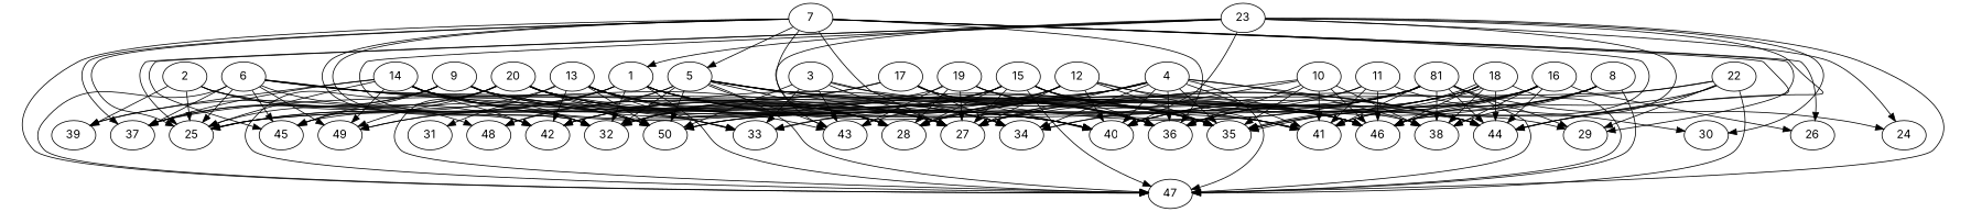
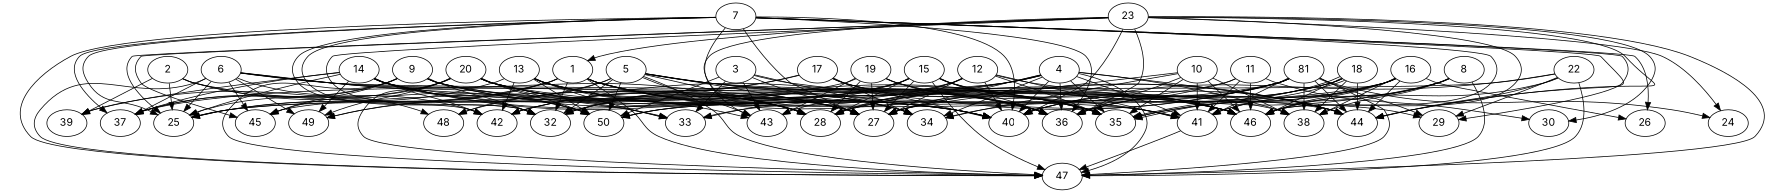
  digraph {
    fontname=Inter
    node [alpha=0.09 fontname=Inter]
    edge [fontname=Inter]
    1 [alpha=0.10 expect_size=17929216]
    25 [alpha=0.15 expect_size=40203264]
    28 [alpha=0.10 expect_size=5482496]
    32 [alpha=0.08 expect_size=50401280]
    36 [alpha=0.06 expect_size=29937664]
    39 [alpha=0.18 expect_size=43568128]
    40 [alpha=0.11 expect_size=47392768]
    44 [expect_size=23678976]
    46 [alpha=0.19 expect_size=6026240]
    47 [alpha=0.05 expect_size=20308992]
    49 [alpha=0.15 expect_size=47442944]
    2 [alpha=0.16 expect_size=20717568]
    42 [alpha=0.15 expect_size=33105920]
    50 [alpha=0.08 expect_size=42604544]
    3 [expect_size=39697408]
    27 [alpha=0.19 expect_size=31449088]
    33 [alpha=0.08 expect_size=33227776]
    34 [alpha=0.16 expect_size=20137984]
    43 [expect_size=51487744]
    4 [alpha=0.05 expect_size=34977792]
    35 [alpha=0.16 expect_size=40867840]
    37 [alpha=0.15 expect_size=22155264]
    38 [alpha=0.17 expect_size=18833408]
    41 [alpha=0.11 expect_size=18308096]
    5 [alpha=0.17 expect_size=34135040]
    48 [alpha=0.10 expect_size=7716864]
    6 [alpha=0.10 expect_size=40049664]
    45 [alpha=0.05 expect_size=14372864]
    7 [alpha=0.15 expect_size=6553600]
    26 [alpha=0.17 expect_size=50470912]
    29 [alpha=0.02 expect_size=49326080]
    8 [alpha=0.05 expect_size=28840960]
    9 [alpha=0.13 expect_size=50644992]
    10 [alpha=0.14 expect_size=40431616]
    11 [alpha=0.18 expect_size=34846720]
    30 [alpha=0.08 expect_size=25346048]
    12 [alpha=0.07 expect_size=12130304]
    13 [alpha=0.16 expect_size=49839104]
-   31 [alpha=0.06 expect_size=37203968]
    14 [expect_size=22750208]
    15 [alpha=0.04 expect_size=34883584]
    16 [alpha=0.12 expect_size=26913792]
    17 [expect_size=50108416]
    18 [alpha=0.19 expect_size=37251072]
    19 [alpha=0.10 expect_size=49914880]
    20 [alpha=0.05 expect_size=34238464]
    n47 [alpha=0.06 expect_size=20018176 label=81]
    24 [expect_size=20031488]
    22 [alpha=0.13 expect_size=14666752]
    23 [alpha=0.14 expect_size=30109696]
    1 -> 25
    1 -> 28
    1 -> 32
    1 -> 36
    1 -> 39
    1 -> 40
    1 -> 44
    1 -> 46
    1 -> 47
    1 -> 49
    2 -> 25
    2 -> 39
    2 -> 46
    2 -> 42
    2 -> 50
    3 -> 44
    3 -> 50
    3 -> 27
    3 -> 33
    3 -> 34
    3 -> 43
    4 -> 28
    4 -> 32
    4 -> 36
    4 -> 40
    4 -> 44
    4 -> 47
    4 -> 50
    4 -> 27
    4 -> 34
    4 -> 35
    4 -> 37
    4 -> 38
    4 -> 41
    5 -> 28
    5 -> 32
    5 -> 36
    5 -> 40
    5 -> 46
    5 -> 47
    5 -> 49
    5 -> 50
    5 -> 27
    5 -> 43
    5 -> 41
    5 -> 48
    6 -> 25
    6 -> 28
    6 -> 44
    6 -> 47
    6 -> 49
    6 -> 50
    6 -> 27
    6 -> 33
    6 -> 37
    6 -> 48
    6 -> 45
    7 -> 25
    7 -> 28
    7 -> 32
    7 -> 36
-   7 -> 5
+   7 -> 40
    7 -> 44
    7 -> 46
    7 -> 47
    7 -> 42
    7 -> 27
    7 -> 37
    7 -> 26
    7 -> 29
    8 -> 28
    8 -> 46
    8 -> 47
    8 -> 35
    8 -> 38
    8 -> 41
    9 -> 25
    9 -> 32
    9 -> 46
    9 -> 47
    9 -> 27
    9 -> 35
    9 -> 37
    9 -> 41
    9 -> 45
    10 -> 36
    10 -> 46
    10 -> 27
    10 -> 34
    10 -> 35
    10 -> 38
    10 -> 41
    11 -> 25
    11 -> 46
    11 -> 34
    11 -> 41
    11 -> 30
    12 -> 28
    12 -> 40
    12 -> 44
    12 -> 42
    12 -> 27
    12 -> 43
    12 -> 35
    12 -> 41
    13 -> 25
    13 -> 28
    13 -> 40
    13 -> 42
    13 -> 50
    13 -> 33
    13 -> 34
    13 -> 43
    13 -> 35
-   13 -> 31
    14 -> 25
    14 -> 28
    14 -> 32
    14 -> 39
    14 -> 40
    14 -> 49
    14 -> 42
    14 -> 50
    14 -> 35
    14 -> 37
    14 -> 38
    15 -> 28
    15 -> 32
    15 -> 36
    15 -> 46
    15 -> 47
    15 -> 42
    15 -> 27
    15 -> 33
    15 -> 35
    15 -> 41
    16 -> 36
    16 -> 44
    16 -> 46
    16 -> 50
    16 -> 27
    16 -> 35
    16 -> 38
    16 -> 41
    16 -> 26
    17 -> 32
    17 -> 36
    17 -> 40
    17 -> 34
    17 -> 35
    17 -> 48
    18 -> 28
    18 -> 36
    18 -> 40
    18 -> 44
    18 -> 46
-   18 -> 47
+   41 -> 47
    18 -> 35
    18 -> 35
    18 -> 38
    19 -> 25
    19 -> 28
    19 -> 36
    19 -> 46
    19 -> 27
    19 -> 43
    19 -> 35
    20 -> 36
    20 -> 40
    20 -> 47
    20 -> 49
    20 -> 50
    20 -> 27
    20 -> 33
    20 -> 34
    20 -> 37
    20 -> 45
    20 -> 29
    n47 -> 36
    n47 -> 40
    n47 -> 44
    n47 -> 47
    n47 -> 42
    n47 -> 50
    n47 -> 27
    n47 -> 33
    n47 -> 38
    n47 -> 41
    n47 -> 29
    n47 -> 24
    22 -> 40
    22 -> 44
    22 -> 46
    22 -> 47
    22 -> 45
    22 -> 29
    23 -> 1
    23 -> 25
    23 -> 32
+   23 -> 36
    23 -> 40
    23 -> 44
    23 -> 46
    23 -> 47
    23 -> 43
    23 -> 45
    23 -> 30
    23 -> 24
  }
